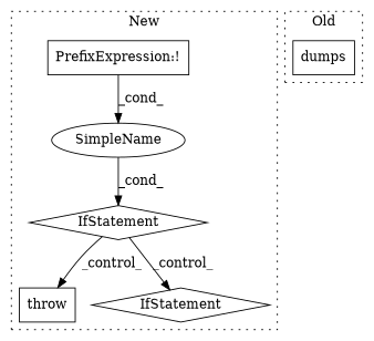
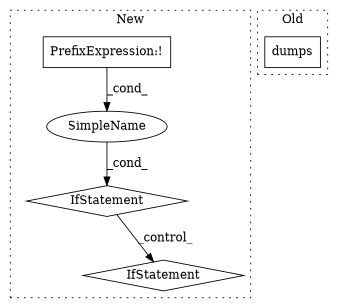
  digraph {
    node [a=25 l="4,2" shape=box]
-   n1 [a=53 l=6 label=throw s=8328]
    n2 [label=IfStatement s="8280,8318" shape=diamond]
    n3 [a=42 label=SimpleName shape=ellipse l=""]
    n4 [label=IfStatement s="9017,9055" shape=diamond]
    n5 [a=38 l=1 label="PrefixExpression:!" s=8284]
    n6 [a=32 l="6,1" label=dumps s="8516,8529"]
    subgraph cluster_1 {
      label=New
      style=dotted
-     n1
      n2
      n3
      n4
      n5
    }
    subgraph cluster_2 {
      label=Old
      style=dotted
      n6
    }
-   n2 -> n1 [label=_control_]
    n2 -> n4 [label=_control_]
    n3 -> n2 [label=_cond_]
    n5 -> n3 [label=_cond_]
  }
